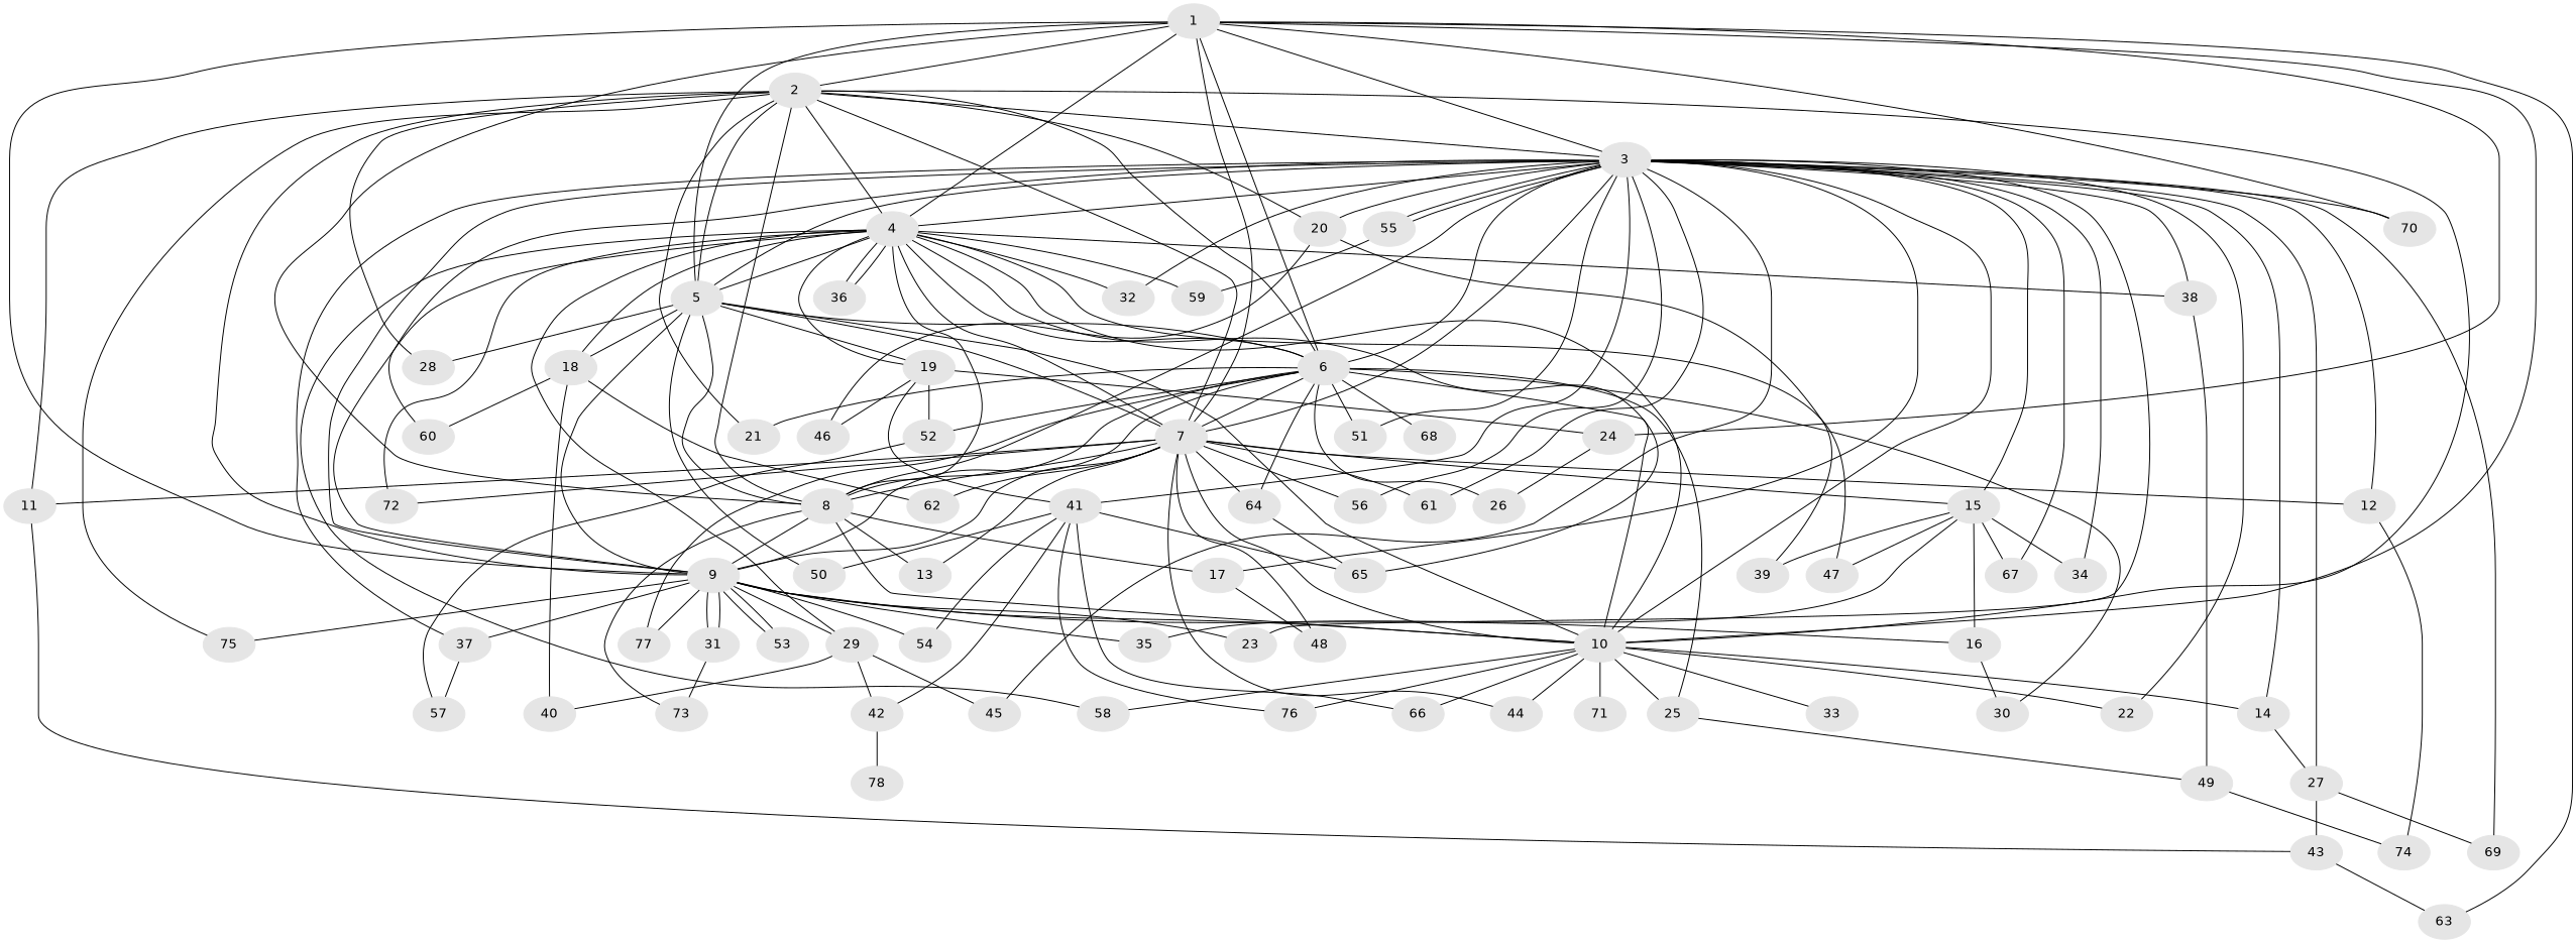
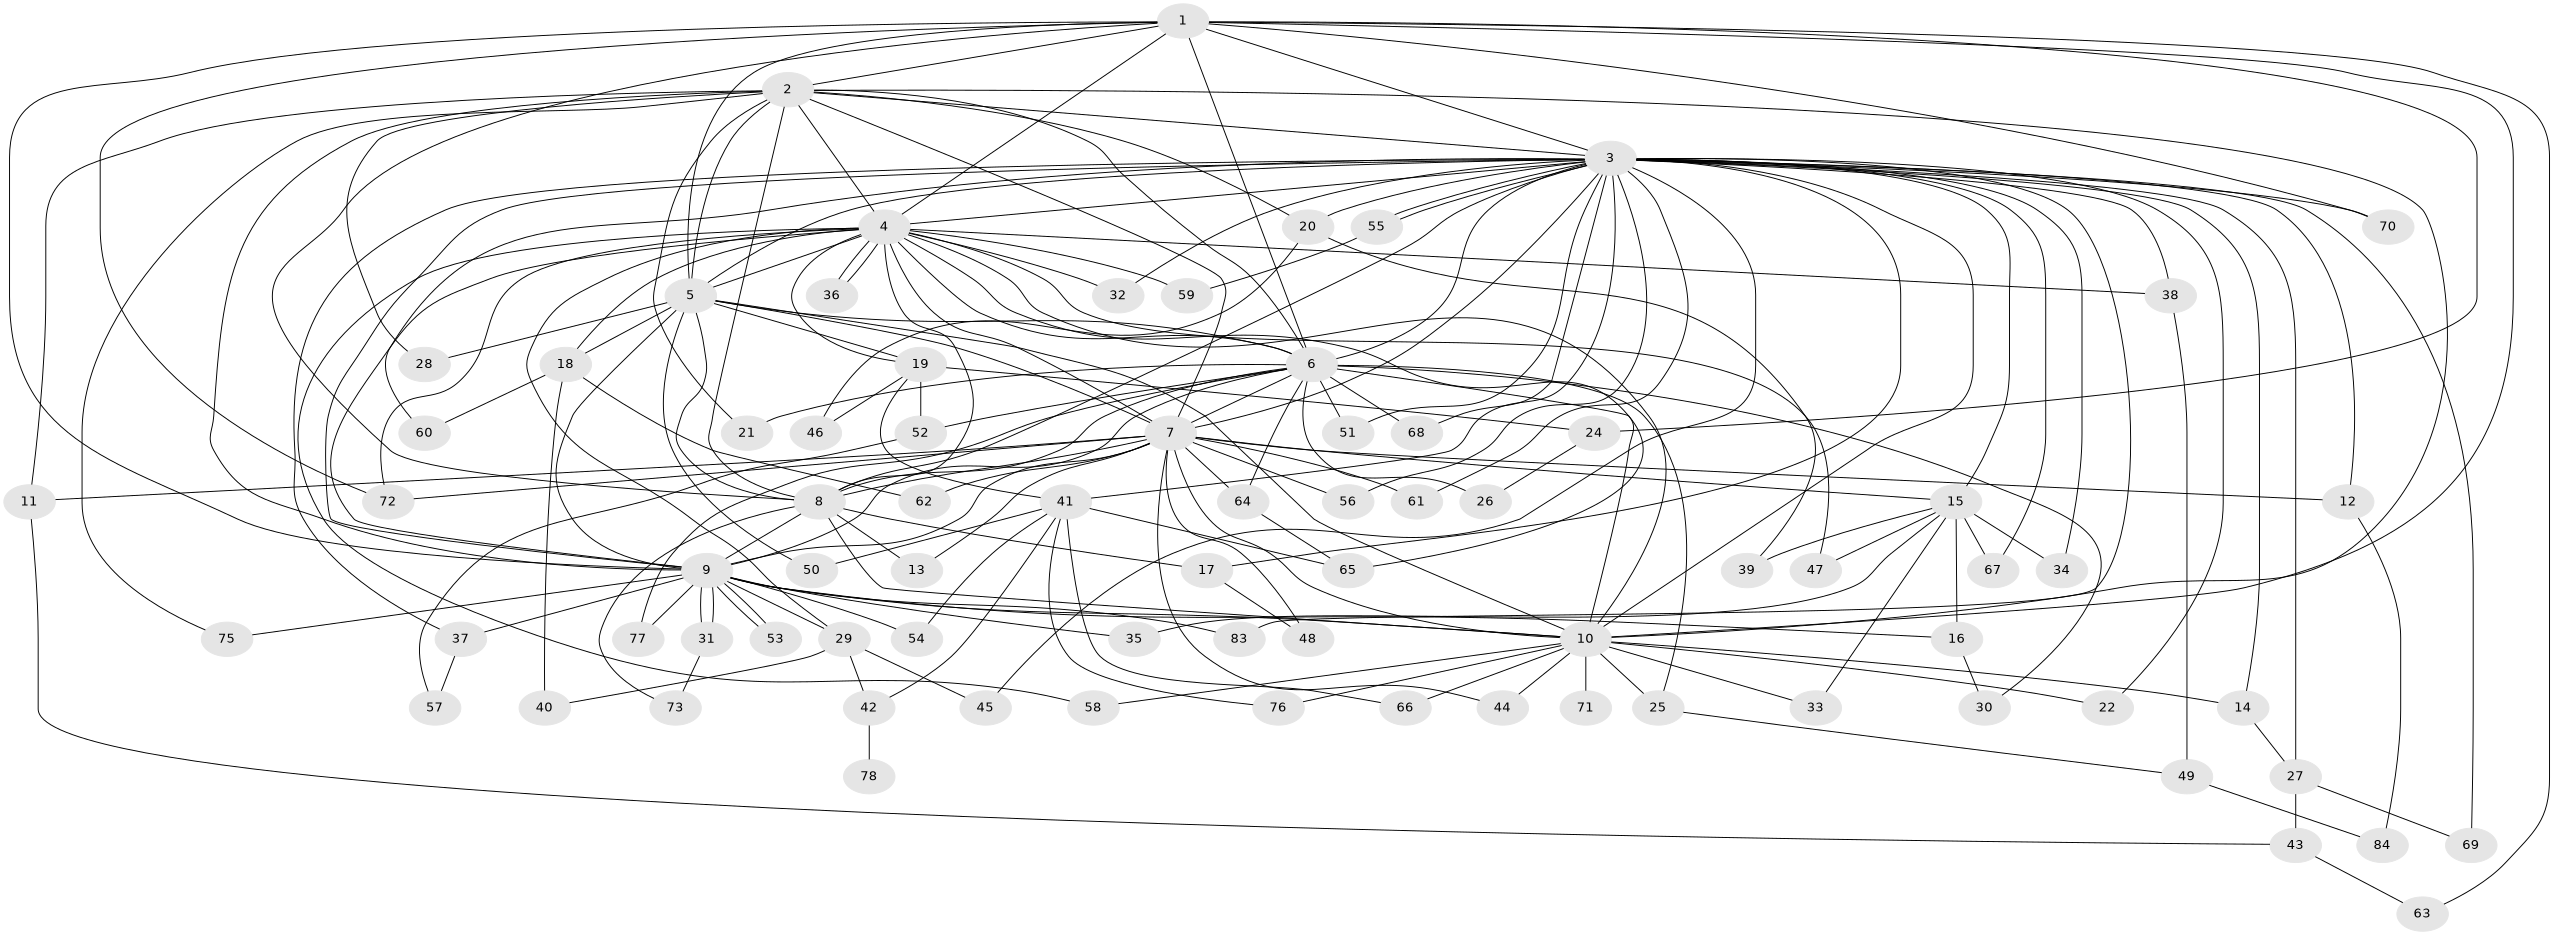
  graph {
    fontname="DejaVu Sans"
    node [color=gray90 fontname="DejaVu Sans" style=filled]
    edge [fontname="DejaVu Sans"]
    1
    2
    3
    4
    5
    6
    7
    8
    9
    10
    24
    63
    70
    11
    20
    21
    28
    75
    12
    14
    15
    17
    22
-   23
+   23 [label=83]
    27
    32
    34
    37
    38
    41
    45
    51
    55
    56
    60
    61
    67
    68
    69
    18
    19
    29
    36
    47
    58
    59
    72
    65
    50
    25
    26
    30
    52
    64
    77
    13
    44
    48
    62
    73
    16
    31
    35
    53
    54
    71
    33
    66
    76
    43
    39
    46
-   74
+   74 [label=84]
    57
    49
    42
    40
    78
    1 -- 2
    1 -- 3
    1 -- 4
    1 -- 5
    1 -- 6
-   1 -- 7
+   1 -- 72
    1 -- 8
    1 -- 9
    1 -- 10
    1 -- 24
    1 -- 63
    1 -- 70
    2 -- 3
    2 -- 4
    2 -- 5
    2 -- 6
    2 -- 7
    2 -- 8
    2 -- 9
    2 -- 10
    2 -- 11
    2 -- 20
    2 -- 21
    2 -- 28
    2 -- 75
    3 -- 4
    3 -- 5
    3 -- 6
    3 -- 7
    3 -- 8
    3 -- 9
    3 -- 10
    3 -- 70
    3 -- 20
    3 -- 12
    3 -- 14
    3 -- 15
    3 -- 17
    3 -- 22
    3 -- 23
    3 -- 27
    3 -- 32
    3 -- 34
    3 -- 37
    3 -- 38
    3 -- 41
    3 -- 45
    3 -- 51
    3 -- 55
    3 -- 55
    3 -- 56
    3 -- 60
    3 -- 61
    3 -- 67
+   3 -- 68
    3 -- 69
    4 -- 5
    4 -- 6
    4 -- 7
    4 -- 8
    4 -- 9
    4 -- 10
    4 -- 32
    4 -- 38
    4 -- 18
    4 -- 19
    4 -- 29
    4 -- 36
    4 -- 36
    4 -- 47
    4 -- 58
    4 -- 59
    4 -- 72
    4 -- 65
    5 -- 6
    5 -- 7
    5 -- 8
    5 -- 9
    5 -- 10
    5 -- 28
    5 -- 18
    5 -- 19
    5 -- 50
    6 -- 7
    6 -- 8
    6 -- 9
    6 -- 10
    6 -- 21
    6 -- 51
    6 -- 68
    6 -- 25
    6 -- 26
    6 -- 30
    6 -- 52
    6 -- 64
    6 -- 77
    7 -- 8
    7 -- 9
    7 -- 10
    7 -- 11
    7 -- 12
    7 -- 15
    7 -- 56
    7 -- 61
    7 -- 72
    7 -- 64
    7 -- 13
    7 -- 44
    7 -- 48
    7 -- 62
    8 -- 9
    8 -- 10
    8 -- 17
    8 -- 13
    8 -- 73
    9 -- 10
    9 -- 75
    9 -- 23
    9 -- 37
    9 -- 29
    9 -- 77
    9 -- 16
    9 -- 31
    9 -- 31
    9 -- 35
    9 -- 53
    9 -- 53
    9 -- 54
    10 -- 14
    10 -- 22
    10 -- 58
    10 -- 25
    10 -- 44
    10 -- 71
    10 -- 33
    10 -- 66
    10 -- 76
    24 -- 26
    11 -- 43
    20 -- 39
    20 -- 46
    12 -- 74
    14 -- 27
    15 -- 34
    15 -- 67
    15 -- 47
    15 -- 16
    15 -- 35
+   15 -- 33
    15 -- 39
    17 -- 48
    27 -- 69
    27 -- 43
    37 -- 57
    38 -- 49
    41 -- 65
    41 -- 50
    41 -- 54
    41 -- 66
    41 -- 76
    41 -- 42
    55 -- 59
    18 -- 60
    18 -- 62
    18 -- 40
    19 -- 24
    19 -- 41
    19 -- 52
    19 -- 46
    29 -- 45
    29 -- 42
    29 -- 40
    25 -- 49
    52 -- 57
    64 -- 65
    16 -- 30
    31 -- 73
    43 -- 63
    49 -- 74
    42 -- 78
  }
